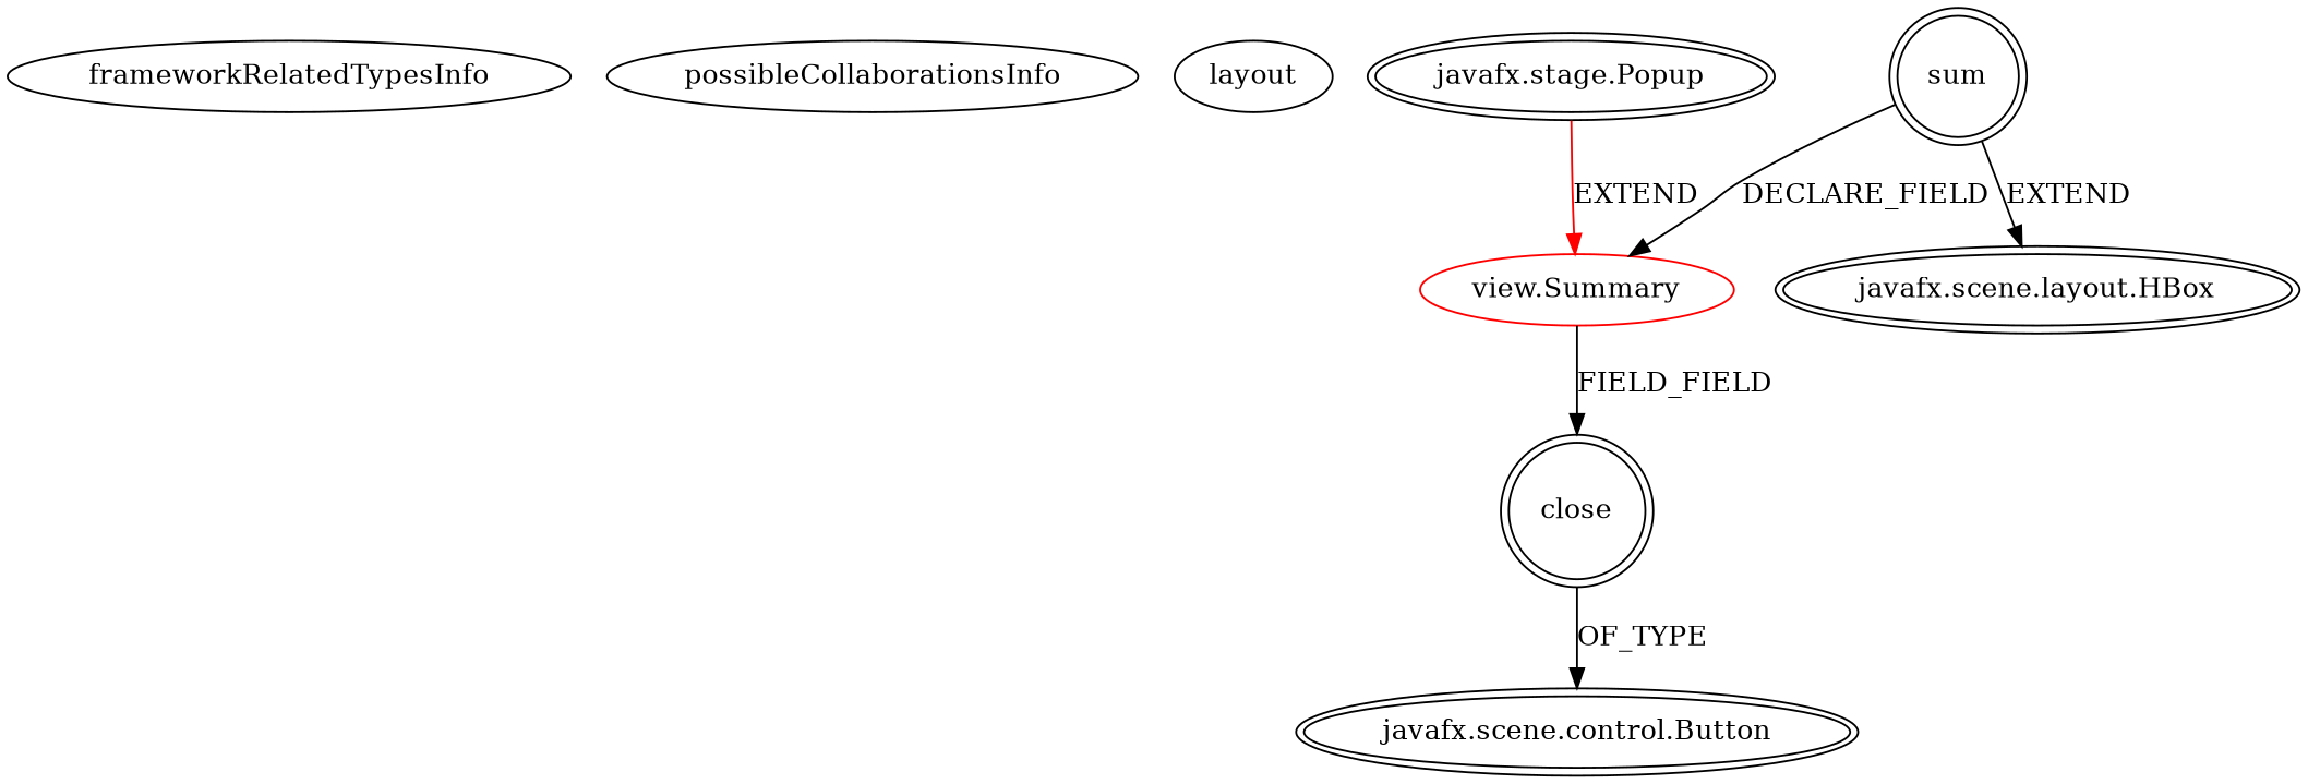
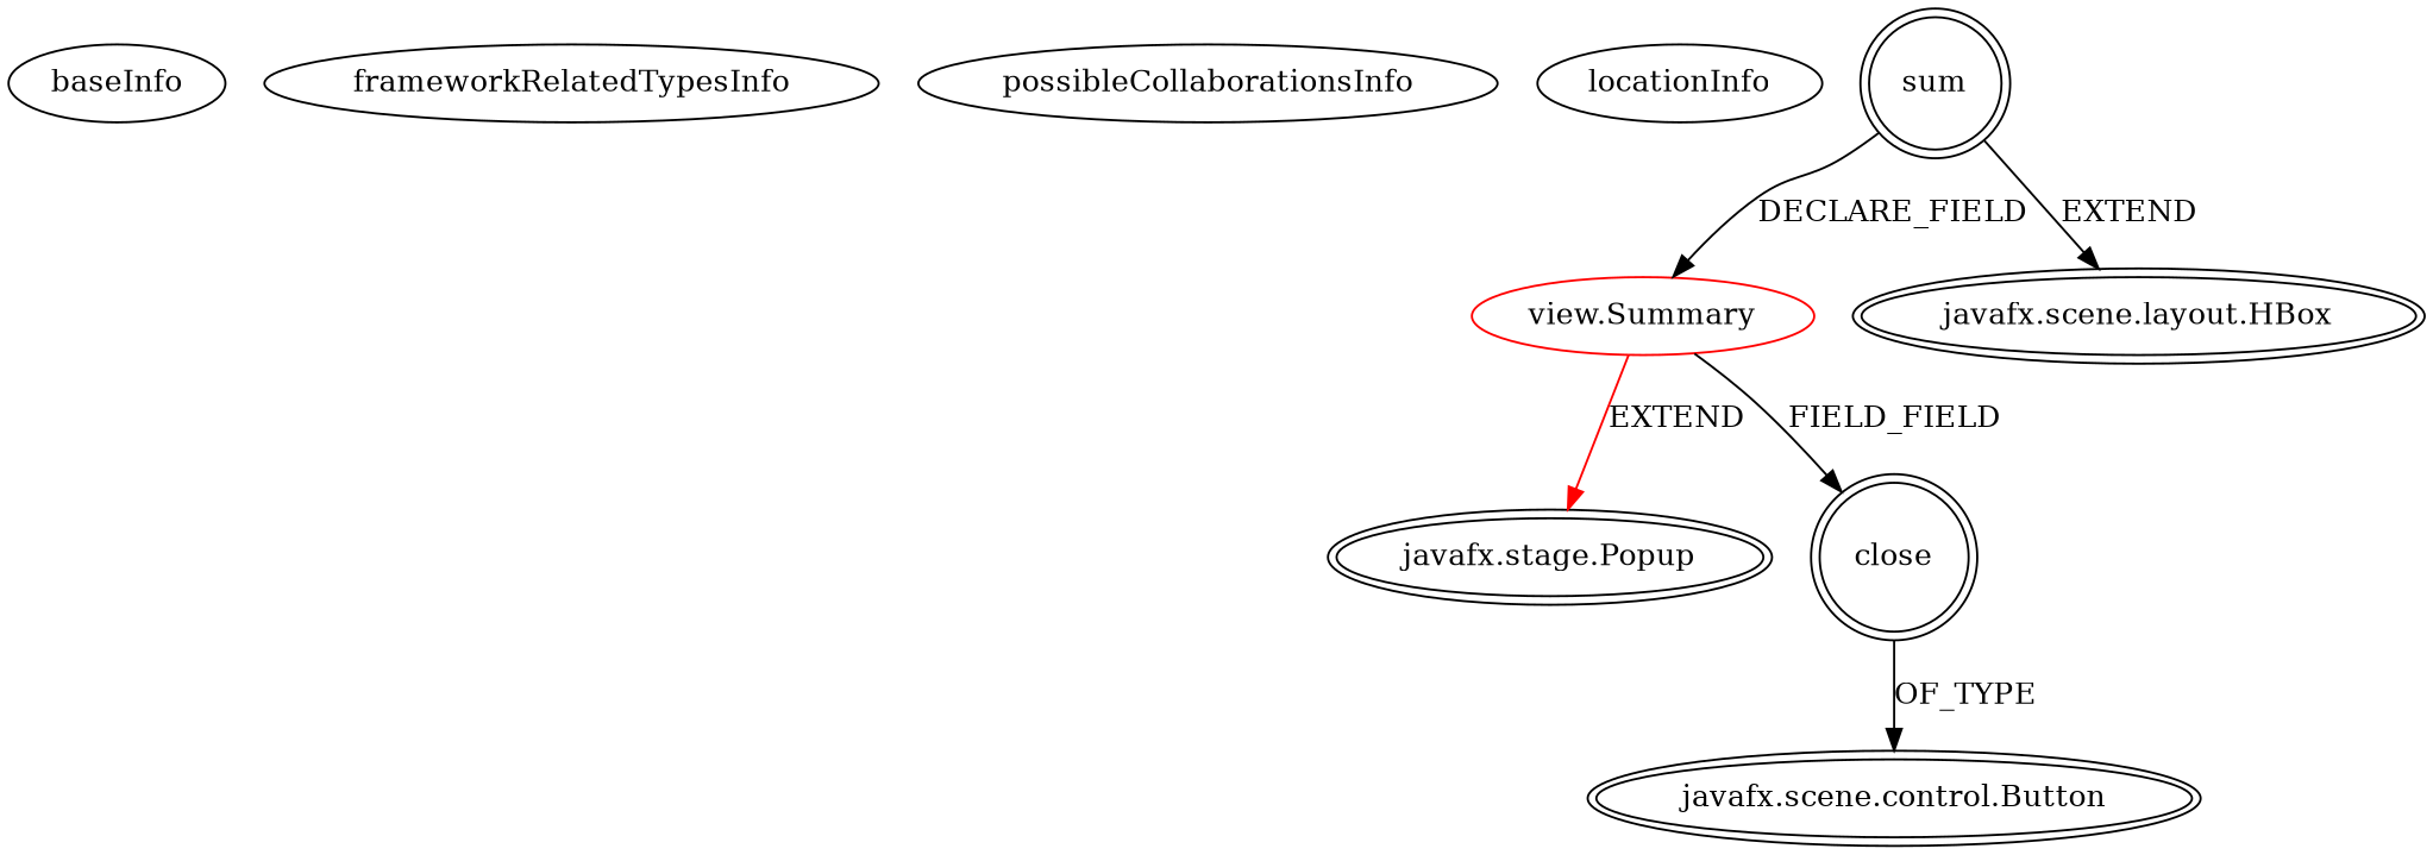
  digraph {
    node [isFrameworkType=true]
+   baseInfo [category=extension_graph graphId=4332 isAnonymous=false possibleRelation=false isFrameworkType=""]
    frameworkRelatedTypesInfo [0="javafx.stage.Popup" isFrameworkType=""]
    possibleCollaborationsInfo [isFrameworkType=""]
-   locationInfo [contextSignature=Summary filePath="/sushkrish-CityLife/CityLife-master/src/view/Summary.java" graphId=4332 projectName="sushkrish-CityLife" label=layout isFrameworkType=""]
+   locationInfo [contextSignature=Summary filePath="/sushkrish-CityLife/CityLife-master/src/view/Summary.java" graphId=4332 projectName="sushkrish-CityLife" isFrameworkType=""]
    n5 [color=red isFrameworkType=false label="view.Summary" vertexType=ROOT_CLIENT_CLASS_DECLARATION]
    n6 [label="javafx.stage.Popup" peripheries=2 vertexType=FRAMEWORK_CLASS_TYPE]
    n7 [label=close peripheries=2 shape=circle vertexType=FIELD_DECLARATION]
    n8 [label="javafx.scene.control.Button" peripheries=2 vertexType=FRAMEWORK_CLASS_TYPE]
    n9 [label=sum peripheries=2 shape=circle vertexType=FIELD_DECLARATION]
    n10 [label="javafx.scene.layout.HBox" peripheries=2 vertexType=FRAMEWORK_CLASS_TYPE]
-   n6 -> n5 [color=red label=EXTEND]
+   n5 -> n6 [color=red label=EXTEND]
    n5 -> n7 [label=FIELD_FIELD]
    n7 -> n8 [label=OF_TYPE]
    n9 -> n5 [label=DECLARE_FIELD]
    n9 -> n10 [label=EXTEND]
  }
